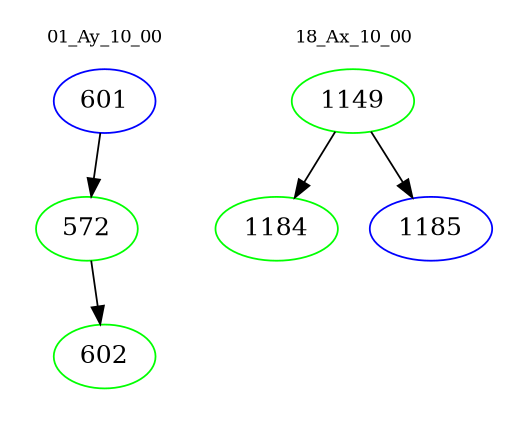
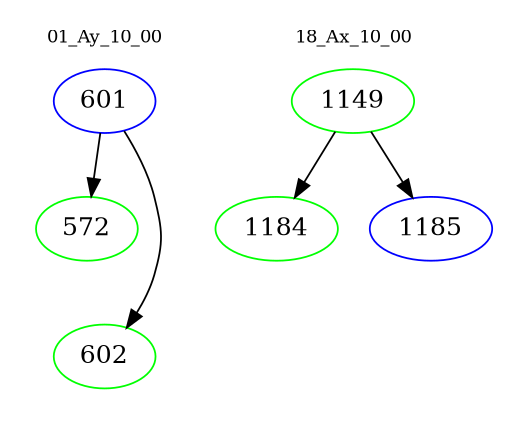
  digraph {
    node [color=green]
    edge [color=black]
    n1 [color=blue label=601]
    n2 [label=572]
    n3 [label=602]
    n4 [label=1149]
    n5 [label=1184]
    n6 [color=blue label=1185]
    subgraph cluster_1 {
      color=white
      fontsize=10
      label="01_Ay_10_00"
      n1
      n2
      n3
    }
    subgraph cluster_2 {
      color=white
      fontsize=10
      label="18_Ax_10_00"
      n4
      n5
      n6
    }
    n1 -> n2
-   n2 -> n3
+   n1 -> n3
    n4 -> n5
    n4 -> n6
  }
